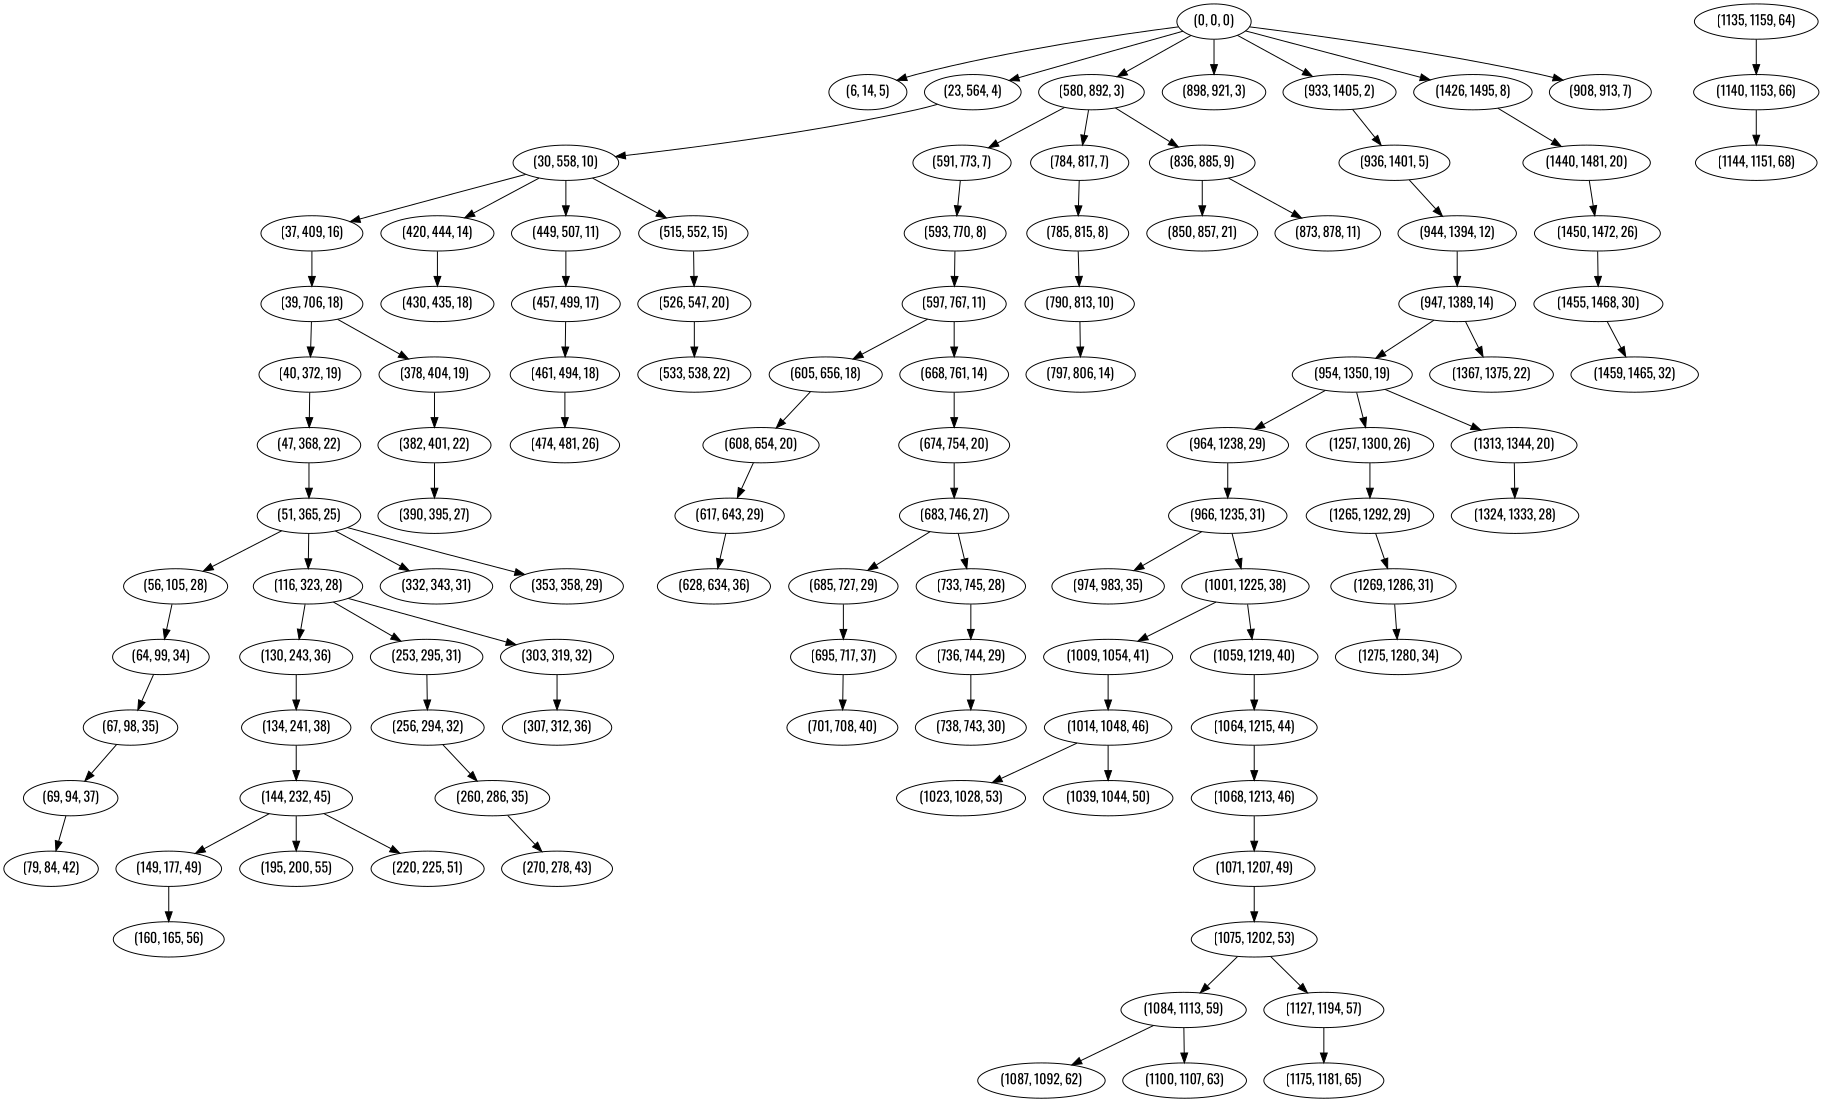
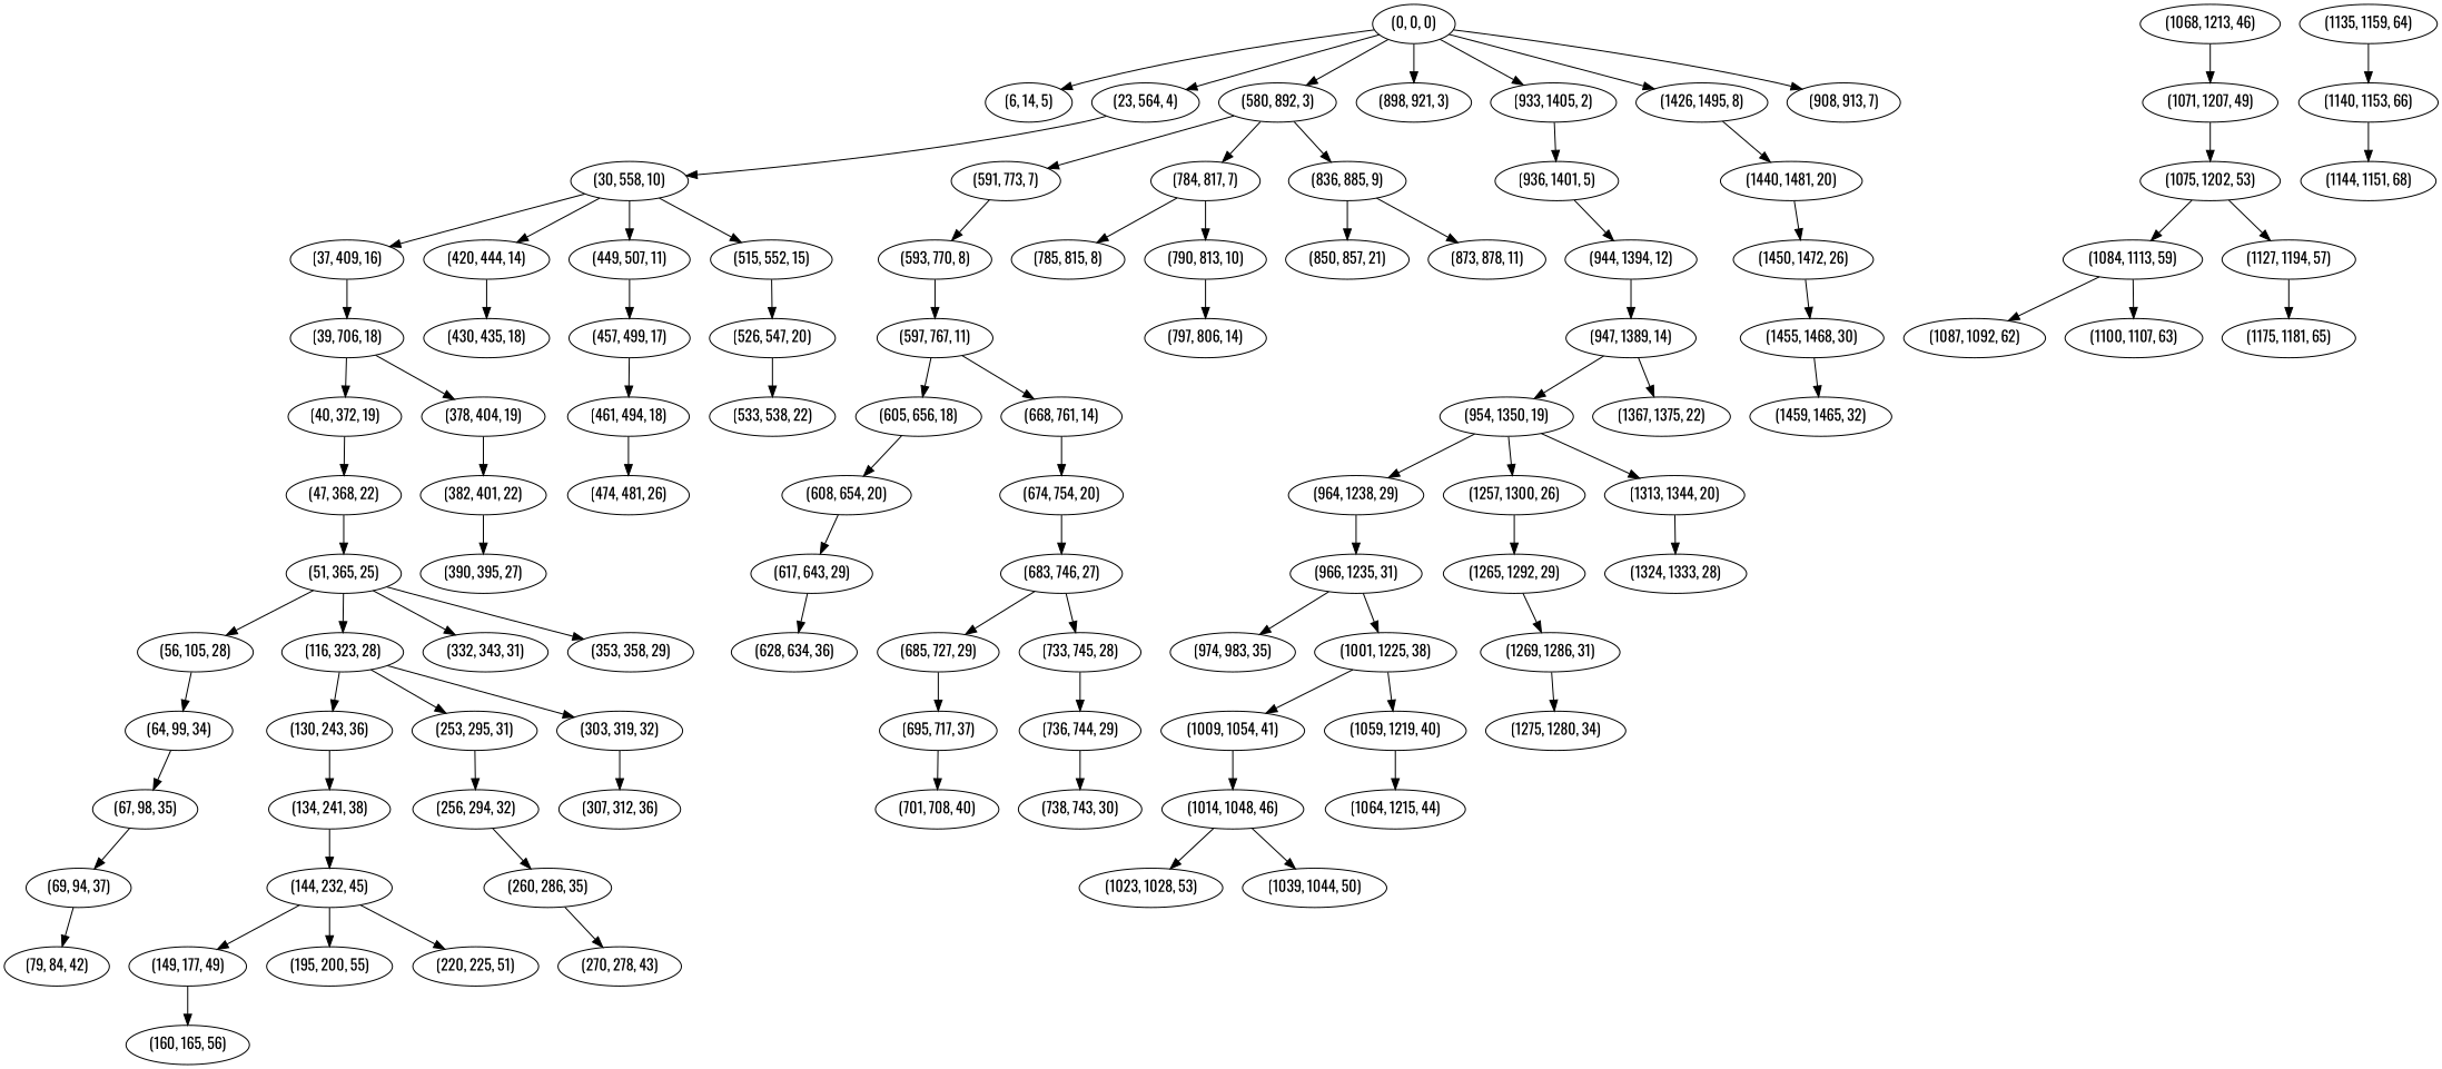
  digraph {
    fontname=Oswald
    node [fontname=Oswald]
    edge [fontname=Oswald]
    "(0, 0, 0)"
    "(6, 14, 5)"
    "(23, 564, 4)"
    "(580, 892, 3)"
    "(898, 921, 3)"
    "(933, 1405, 2)"
    "(1426, 1495, 8)"
    "(908, 913, 7)"
    "(30, 558, 10)"
    "(591, 773, 7)"
    "(784, 817, 7)"
    "(836, 885, 9)"
    "(936, 1401, 5)"
    "(1440, 1481, 20)"
    "(37, 409, 16)"
    "(420, 444, 14)"
    "(449, 507, 11)"
    "(515, 552, 15)"
    n19 [label="(39, 706, 18)"]
    "(430, 435, 18)"
    "(457, 499, 17)"
    "(526, 547, 20)"
    "(40, 372, 19)"
    "(378, 404, 19)"
    "(47, 368, 22)"
    "(382, 401, 22)"
    "(51, 365, 25)"
    "(56, 105, 28)"
    "(116, 323, 28)"
    "(332, 343, 31)"
    "(353, 358, 29)"
    "(64, 99, 34)"
    "(130, 243, 36)"
    "(253, 295, 31)"
    "(303, 319, 32)"
    "(67, 98, 35)"
    "(69, 94, 37)"
    "(79, 84, 42)"
    "(134, 241, 38)"
    "(256, 294, 32)"
    "(307, 312, 36)"
    "(144, 232, 45)"
    "(149, 177, 49)"
    "(195, 200, 55)"
    "(220, 225, 51)"
    "(160, 165, 56)"
    "(260, 286, 35)"
    "(270, 278, 43)"
    "(390, 395, 27)"
    "(461, 494, 18)"
    "(474, 481, 26)"
    "(533, 538, 22)"
    "(593, 770, 8)"
    "(785, 815, 8)"
    "(850, 857, 21)"
    "(873, 878, 11)"
    "(597, 767, 11)"
    "(605, 656, 18)"
    "(668, 761, 14)"
    "(608, 654, 20)"
    "(674, 754, 20)"
    "(617, 643, 29)"
    "(628, 634, 36)"
    "(683, 746, 27)"
    "(685, 727, 29)"
    "(733, 745, 28)"
    "(695, 717, 37)"
    "(736, 744, 29)"
    "(701, 708, 40)"
    "(738, 743, 30)"
    "(790, 813, 10)"
    "(797, 806, 14)"
    "(944, 1394, 12)"
    "(947, 1389, 14)"
    "(954, 1350, 19)"
    "(1367, 1375, 22)"
    "(964, 1238, 29)"
    "(1257, 1300, 26)"
    "(1313, 1344, 20)"
    "(966, 1235, 31)"
    "(1265, 1292, 29)"
    "(1324, 1333, 28)"
    "(974, 983, 35)"
    "(1001, 1225, 38)"
    "(1009, 1054, 41)"
    "(1059, 1219, 40)"
    "(1014, 1048, 46)"
    "(1064, 1215, 44)"
    "(1023, 1028, 53)"
    "(1039, 1044, 50)"
    "(1068, 1213, 46)"
    "(1071, 1207, 49)"
    "(1075, 1202, 53)"
    "(1084, 1113, 59)"
    "(1127, 1194, 57)"
    "(1087, 1092, 62)"
    "(1100, 1107, 63)"
    "(1175, 1181, 65)"
    "(1135, 1159, 64)"
    "(1140, 1153, 66)"
    "(1144, 1151, 68)"
    "(1269, 1286, 31)"
    "(1275, 1280, 34)"
    "(1450, 1472, 26)"
    "(1455, 1468, 30)"
    "(1459, 1465, 32)"
    "(0, 0, 0)" -> "(6, 14, 5)"
    "(0, 0, 0)" -> "(23, 564, 4)"
    "(0, 0, 0)" -> "(580, 892, 3)"
    "(0, 0, 0)" -> "(898, 921, 3)"
    "(0, 0, 0)" -> "(933, 1405, 2)"
    "(0, 0, 0)" -> "(1426, 1495, 8)"
    "(0, 0, 0)" -> "(908, 913, 7)"
    "(23, 564, 4)" -> "(30, 558, 10)"
    "(580, 892, 3)" -> "(591, 773, 7)"
    "(580, 892, 3)" -> "(784, 817, 7)"
    "(580, 892, 3)" -> "(836, 885, 9)"
    "(933, 1405, 2)" -> "(936, 1401, 5)"
    "(1426, 1495, 8)" -> "(1440, 1481, 20)"
    "(30, 558, 10)" -> "(37, 409, 16)"
    "(30, 558, 10)" -> "(420, 444, 14)"
    "(30, 558, 10)" -> "(449, 507, 11)"
    "(30, 558, 10)" -> "(515, 552, 15)"
    "(591, 773, 7)" -> "(593, 770, 8)"
    "(784, 817, 7)" -> "(785, 815, 8)"
    "(836, 885, 9)" -> "(850, 857, 21)"
    "(836, 885, 9)" -> "(873, 878, 11)"
    "(936, 1401, 5)" -> "(944, 1394, 12)"
    "(1440, 1481, 20)" -> "(1450, 1472, 26)"
    "(37, 409, 16)" -> n19
    "(420, 444, 14)" -> "(430, 435, 18)"
    "(449, 507, 11)" -> "(457, 499, 17)"
    "(515, 552, 15)" -> "(526, 547, 20)"
    n19 -> "(40, 372, 19)"
    n19 -> "(378, 404, 19)"
    "(457, 499, 17)" -> "(461, 494, 18)"
    "(526, 547, 20)" -> "(533, 538, 22)"
    "(40, 372, 19)" -> "(47, 368, 22)"
    "(378, 404, 19)" -> "(382, 401, 22)"
    "(47, 368, 22)" -> "(51, 365, 25)"
    "(382, 401, 22)" -> "(390, 395, 27)"
    "(51, 365, 25)" -> "(56, 105, 28)"
    "(51, 365, 25)" -> "(116, 323, 28)"
    "(51, 365, 25)" -> "(332, 343, 31)"
    "(51, 365, 25)" -> "(353, 358, 29)"
    "(56, 105, 28)" -> "(64, 99, 34)"
    "(116, 323, 28)" -> "(130, 243, 36)"
    "(116, 323, 28)" -> "(253, 295, 31)"
    "(116, 323, 28)" -> "(303, 319, 32)"
    "(64, 99, 34)" -> "(67, 98, 35)"
    "(130, 243, 36)" -> "(134, 241, 38)"
    "(253, 295, 31)" -> "(256, 294, 32)"
    "(303, 319, 32)" -> "(307, 312, 36)"
    "(67, 98, 35)" -> "(69, 94, 37)"
    "(69, 94, 37)" -> "(79, 84, 42)"
    "(134, 241, 38)" -> "(144, 232, 45)"
    "(256, 294, 32)" -> "(260, 286, 35)"
    "(144, 232, 45)" -> "(149, 177, 49)"
    "(144, 232, 45)" -> "(195, 200, 55)"
    "(144, 232, 45)" -> "(220, 225, 51)"
    "(149, 177, 49)" -> "(160, 165, 56)"
    "(260, 286, 35)" -> "(270, 278, 43)"
    "(461, 494, 18)" -> "(474, 481, 26)"
    "(593, 770, 8)" -> "(597, 767, 11)"
-   "(785, 815, 8)" -> "(790, 813, 10)"
+   "(784, 817, 7)" -> "(790, 813, 10)"
    "(597, 767, 11)" -> "(605, 656, 18)"
    "(597, 767, 11)" -> "(668, 761, 14)"
    "(605, 656, 18)" -> "(608, 654, 20)"
    "(668, 761, 14)" -> "(674, 754, 20)"
    "(608, 654, 20)" -> "(617, 643, 29)"
    "(674, 754, 20)" -> "(683, 746, 27)"
    "(617, 643, 29)" -> "(628, 634, 36)"
    "(683, 746, 27)" -> "(685, 727, 29)"
    "(683, 746, 27)" -> "(733, 745, 28)"
    "(685, 727, 29)" -> "(695, 717, 37)"
    "(733, 745, 28)" -> "(736, 744, 29)"
    "(695, 717, 37)" -> "(701, 708, 40)"
    "(736, 744, 29)" -> "(738, 743, 30)"
    "(790, 813, 10)" -> "(797, 806, 14)"
    "(944, 1394, 12)" -> "(947, 1389, 14)"
    "(947, 1389, 14)" -> "(954, 1350, 19)"
    "(947, 1389, 14)" -> "(1367, 1375, 22)"
    "(954, 1350, 19)" -> "(964, 1238, 29)"
    "(954, 1350, 19)" -> "(1257, 1300, 26)"
    "(954, 1350, 19)" -> "(1313, 1344, 20)"
    "(964, 1238, 29)" -> "(966, 1235, 31)"
    "(1257, 1300, 26)" -> "(1265, 1292, 29)"
    "(1313, 1344, 20)" -> "(1324, 1333, 28)"
    "(966, 1235, 31)" -> "(974, 983, 35)"
    "(966, 1235, 31)" -> "(1001, 1225, 38)"
    "(1265, 1292, 29)" -> "(1269, 1286, 31)"
    "(1001, 1225, 38)" -> "(1009, 1054, 41)"
    "(1001, 1225, 38)" -> "(1059, 1219, 40)"
    "(1009, 1054, 41)" -> "(1014, 1048, 46)"
    "(1059, 1219, 40)" -> "(1064, 1215, 44)"
    "(1014, 1048, 46)" -> "(1023, 1028, 53)"
    "(1014, 1048, 46)" -> "(1039, 1044, 50)"
-   "(1064, 1215, 44)" -> "(1068, 1213, 46)"
    "(1068, 1213, 46)" -> "(1071, 1207, 49)"
    "(1071, 1207, 49)" -> "(1075, 1202, 53)"
    "(1075, 1202, 53)" -> "(1084, 1113, 59)"
    "(1075, 1202, 53)" -> "(1127, 1194, 57)"
    "(1084, 1113, 59)" -> "(1087, 1092, 62)"
    "(1084, 1113, 59)" -> "(1100, 1107, 63)"
    "(1127, 1194, 57)" -> "(1175, 1181, 65)"
    "(1135, 1159, 64)" -> "(1140, 1153, 66)"
    "(1140, 1153, 66)" -> "(1144, 1151, 68)"
    "(1269, 1286, 31)" -> "(1275, 1280, 34)"
    "(1450, 1472, 26)" -> "(1455, 1468, 30)"
    "(1455, 1468, 30)" -> "(1459, 1465, 32)"
  }
